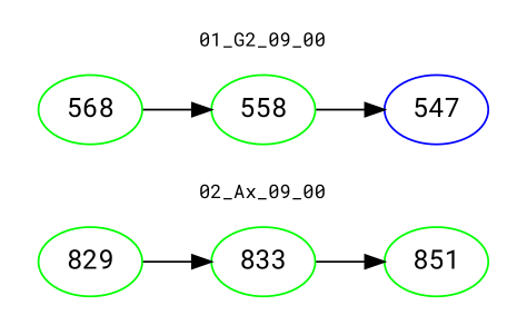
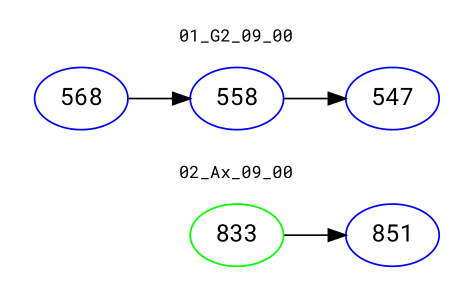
  digraph {
    fontname="Roboto Mono"
    rankdir=LR
    node [color=green fontname="Roboto Mono"]
    edge [color=black fontname="Roboto Mono"]
-   n1 [label=829]
    n2 [label=833]
-   n3 [label=851]
-   n4 [label=568]
-   n5 [label=558]
+   n3 [color=blue label=851]
+   n4 [color=blue label=568]
+   n5 [color=blue label=558]
    n6 [color=blue label=547]
    subgraph cluster_1 {
      color=white
      fontsize=10
      label="02_Ax_09_00"
-     n1
      n2
      n3
    }
    subgraph cluster_2 {
      color=white
      fontsize=10
      label="01_G2_09_00"
      n4
      n5
      n6
    }
-   n1 -> n2
    n2 -> n3
    n4 -> n5
    n5 -> n6
  }
